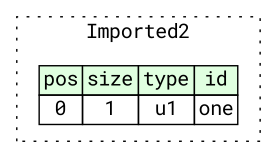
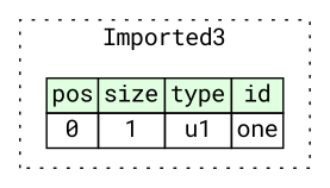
  digraph {
    rankdir=LR
    fontname="Roboto Mono"
    n1 [label=<<TABLE BORDER="0" CELLBORDER="1" CELLSPACING="0"> 			<TR><TD BGCOLOR="#E0FFE0">pos</TD><TD BGCOLOR="#E0FFE0">size</TD><TD BGCOLOR="#E0FFE0">type</TD><TD BGCOLOR="#E0FFE0">id</TD></TR> 			<TR><TD PORT="one_pos">0</TD><TD PORT="one_size">1</TD><TD>u1</TD><TD PORT="one_type">one</TD></TR> 		</TABLE>> shape=plaintext fontname="Roboto Mono"]
    subgraph cluster_1 {
-     label=Imported2
+     label=Imported3
      style=dotted
      n1
    }
  }
